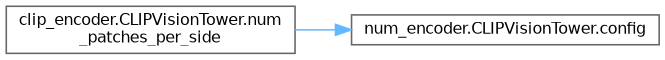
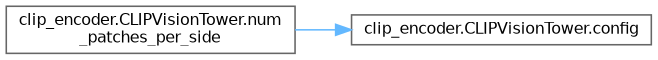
  digraph {
    rankdir=LR
    node [fillcolor=white fontname=Helvetica fontsize=10 shape=box style=filled]
    n1 [color=gray40 fontcolor=black height=0.2 label="clip_encoder.CLIPVisionTower.num\l_patches_per_side" width=0.4]
-   n2 [color=grey40 height=0.2 label="num_encoder.CLIPVisionTower.config" width=0.4]
+   n2 [color=grey40 height=0.2 label="clip_encoder.CLIPVisionTower.config" width=0.4]
    n1 -> n2 [color=steelblue1 fontname=Helvetica fontsize=10 labelfontname=Helvetica labelfontsize=10 style=solid]
  }
